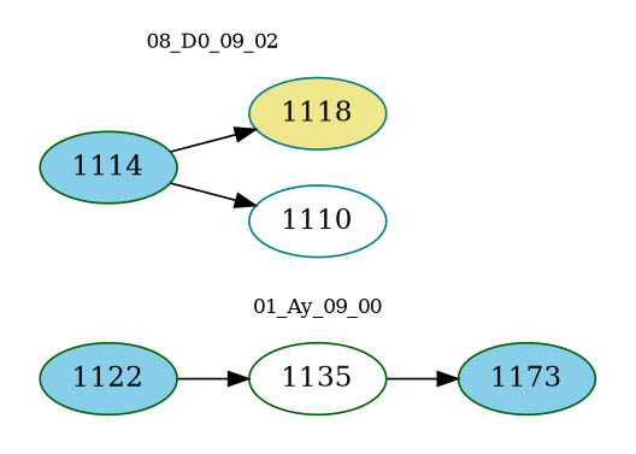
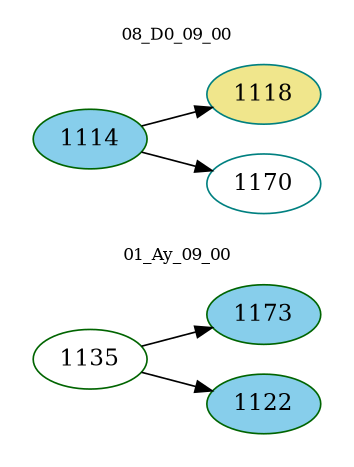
  digraph {
    rankdir=LR
    node [color=darkgreen fillcolor=skyblue style=filled]
    edge [color=black]
    n1 [fillcolor=white label=1135]
    n2 [label=1122]
    n3 [label=1173]
    n4 [label=1114]
-   n5 [color=teal fillcolor=white label=1110]
+   n5 [color=teal fillcolor=white label=1170]
    n6 [color=teal fillcolor=khaki label=1118]
    subgraph cluster_1 {
      color=white
      fontsize=10
      label="01_Ay_09_00"
      n1
      n2
      n3
    }
    subgraph cluster_2 {
      color=white
      fontsize=10
-     label="08_D0_09_02"
+     label="08_D0_09_00"
      n4
      n5
      n6
    }
-   n2 -> n1
+   n1 -> n2
    n1 -> n3
    n4 -> n5
    n4 -> n6
  }
